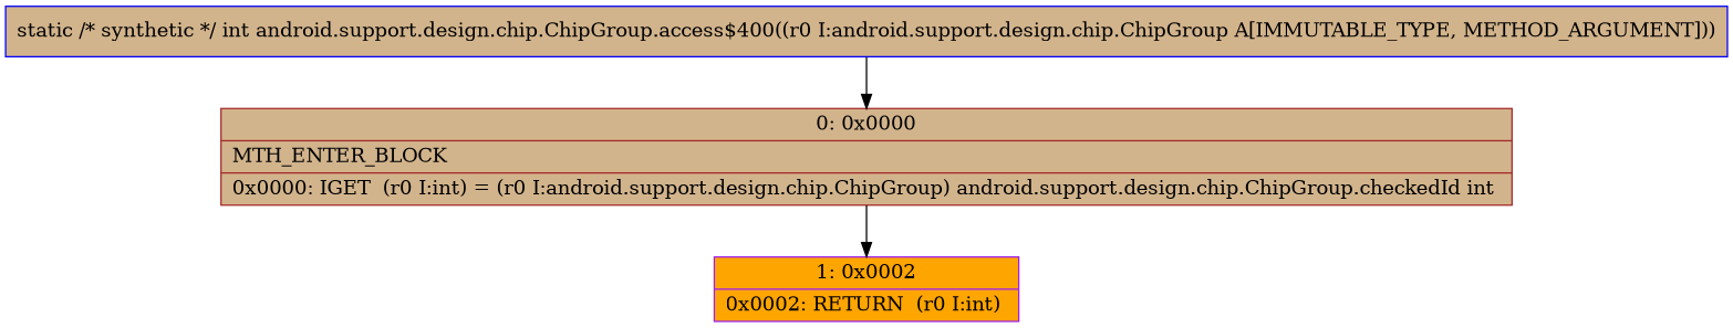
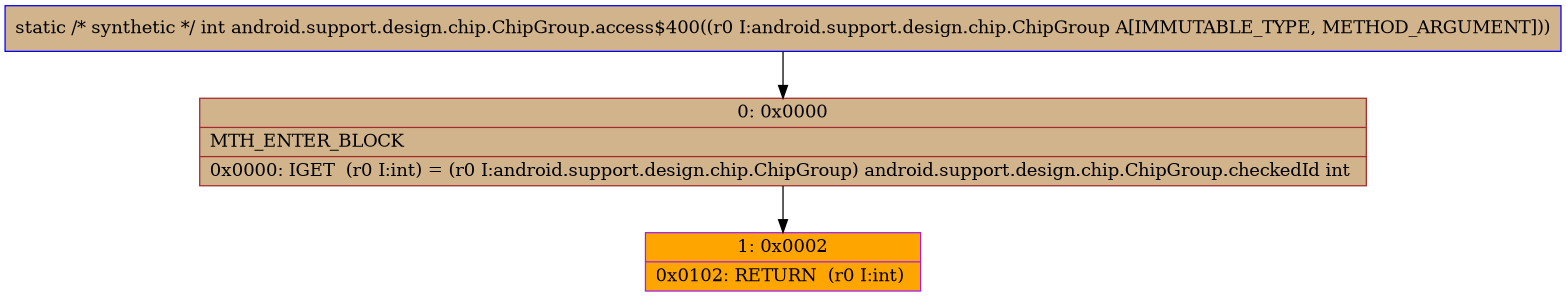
  digraph {
    node [shape=record style=filled fillcolor=tan]
    edge [style=solid]
    n1 [label="{0\:\ 0x0000|MTH_ENTER_BLOCK\l|0x0000: IGET  (r0 I:int) = (r0 I:android.support.design.chip.ChipGroup) android.support.design.chip.ChipGroup.checkedId int \l}" color=brown]
-   n2 [label="{1\:\ 0x0002|0x0002: RETURN  (r0 I:int) \l}" fillcolor=orange color=purple]
+   n2 [label="{1\:\ 0x0002|0x0102: RETURN  (r0 I:int) \l}" fillcolor=orange color=purple]
    n3 [label="{static \/* synthetic *\/ int android.support.design.chip.ChipGroup.access$400((r0 I:android.support.design.chip.ChipGroup A[IMMUTABLE_TYPE, METHOD_ARGUMENT])) }" color=blue]
    n1 -> n2
    n3 -> n1
  }
